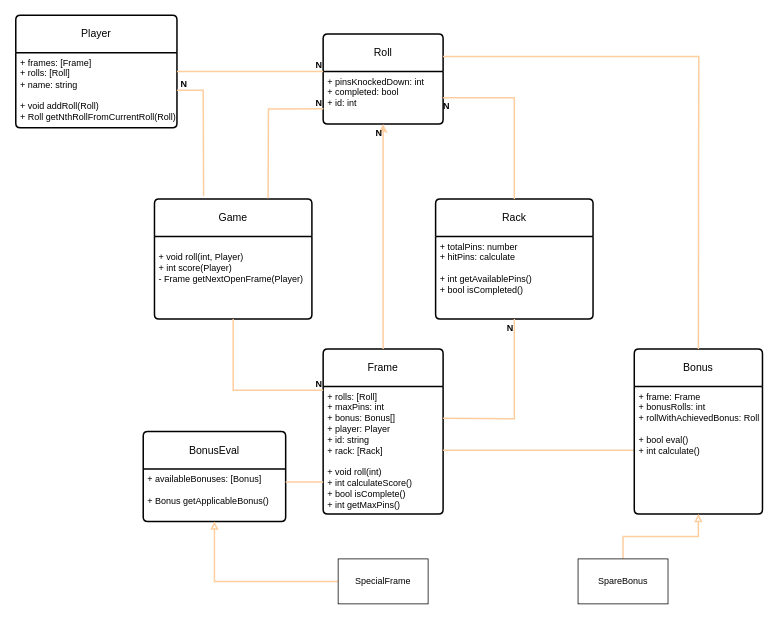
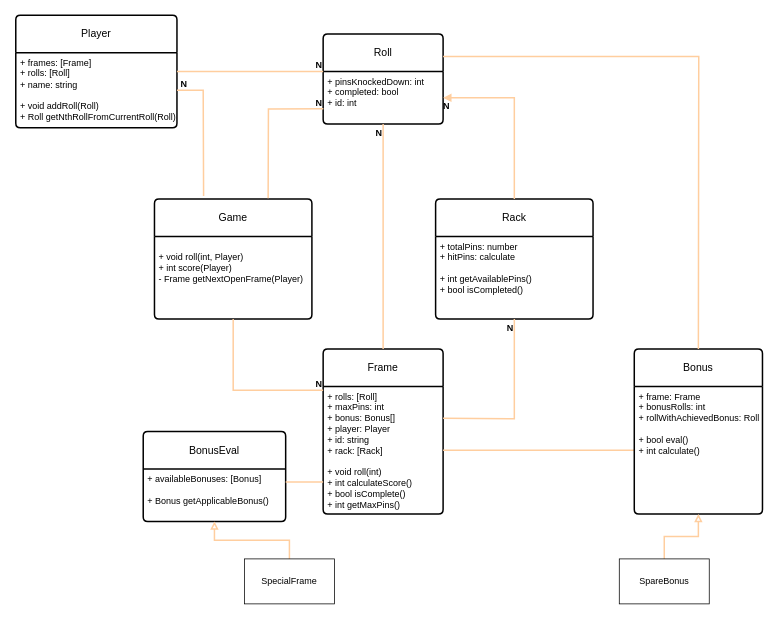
  <mxCell id="0" />
  <mxCell id="1" parent="0" />
  <mxCell id="2" value="Frame" style="swimlane;childLayout=stackLayout;horizontal=1;startSize=50;horizontalStack=0;rounded=1;fontSize=14;fontStyle=0;strokeWidth=2;resizeParent=0;resizeLast=1;shadow=0;dashed=0;align=center;arcSize=4;whiteSpace=wrap;html=1;" vertex="1" parent="1"><mxGeometry x="430" y="465" width="160" height="220" as="geometry"><mxRectangle x="390" y="280" width="80" height="50" as="alternateBounds" /></mxGeometry></mxCell>
  <mxCell id="3" value="&lt;div&gt;+ rolls: [Roll]&lt;/div&gt;&lt;div&gt;+ maxPins: int&lt;/div&gt;&lt;div&gt;+ bonus: Bonus[]&lt;/div&gt;&lt;div&gt;&lt;span style=&quot;background-color: transparent; color: light-dark(rgb(0, 0, 0), rgb(255, 255, 255));&quot;&gt;+ player: Player&lt;/span&gt;&lt;/div&gt;&lt;div&gt;+ id: string&lt;/div&gt;&lt;div&gt;+ rack: [Rack]&lt;/div&gt;&lt;div&gt;&lt;br&gt;&lt;/div&gt;&lt;div&gt;+ void roll(int)&lt;/div&gt;&lt;div&gt;+ int calculateScore()&lt;/div&gt;&lt;div&gt;+ bool isComplete()&lt;/div&gt;&lt;div&gt;+ int getMaxPins()&lt;/div&gt;" style="align=left;strokeColor=none;fillColor=none;spacingLeft=4;fontSize=12;verticalAlign=top;resizable=0;rotatable=0;part=1;html=1;" vertex="1" parent="2"><mxGeometry y="50" width="160" height="170" as="geometry" /></mxCell>
  <mxCell id="4" value="Roll" style="swimlane;childLayout=stackLayout;horizontal=1;startSize=50;horizontalStack=0;rounded=1;fontSize=14;fontStyle=0;strokeWidth=2;resizeParent=0;resizeLast=1;shadow=0;dashed=0;align=center;arcSize=4;whiteSpace=wrap;html=1;" vertex="1" parent="1"><mxGeometry x="430" y="45" width="160" height="120" as="geometry" /></mxCell>
  <mxCell id="5" value="+ pinsKnockedDown: int&lt;div&gt;+ completed: bool&lt;/div&gt;&lt;div&gt;+ id: int&lt;/div&gt;" style="align=left;strokeColor=none;fillColor=none;spacingLeft=4;fontSize=12;verticalAlign=top;resizable=0;rotatable=0;part=1;html=1;" vertex="1" parent="4"><mxGeometry y="50" width="160" height="70" as="geometry" /></mxCell>
  <mxCell id="6" value="Game" style="swimlane;childLayout=stackLayout;horizontal=1;startSize=50;horizontalStack=0;rounded=1;fontSize=14;fontStyle=0;strokeWidth=2;resizeParent=0;resizeLast=1;shadow=0;dashed=0;align=center;arcSize=4;whiteSpace=wrap;html=1;" vertex="1" parent="1"><mxGeometry x="205" y="265" width="210" height="160" as="geometry" /></mxCell>
  <mxCell id="7" value="&lt;div&gt;&lt;br&gt;&lt;/div&gt;+&amp;nbsp;void roll(int, Player)&lt;div&gt;+&amp;nbsp;int score(Player)&lt;/div&gt;&lt;div&gt;&lt;div&gt;- Frame getNextOpenFrame(Player)&lt;/div&gt;&lt;/div&gt;&lt;div&gt;&lt;br&gt;&lt;/div&gt;" style="align=left;strokeColor=none;fillColor=none;spacingLeft=4;fontSize=12;verticalAlign=top;resizable=0;rotatable=0;part=1;html=1;" vertex="1" parent="6"><mxGeometry y="50" width="210" height="110" as="geometry" /></mxCell>
  <mxCell id="8" value="Player" style="swimlane;childLayout=stackLayout;horizontal=1;startSize=50;horizontalStack=0;rounded=1;fontSize=14;fontStyle=0;strokeWidth=2;resizeParent=0;resizeLast=1;shadow=0;dashed=0;align=center;arcSize=4;whiteSpace=wrap;html=1;" vertex="1" parent="1"><mxGeometry x="20" y="20" width="215" height="150" as="geometry" /></mxCell>
  <mxCell id="9" value="&lt;div&gt;+ frames: [Frame]&lt;/div&gt;&lt;div&gt;+ rolls: [Roll]&lt;/div&gt;&lt;div&gt;+ name: string&lt;/div&gt;&lt;div&gt;&lt;br&gt;&lt;/div&gt;&lt;div&gt;&lt;span style=&quot;background-color: transparent; color: light-dark(rgb(0, 0, 0), rgb(255, 255, 255));&quot;&gt;+ void addRoll(Roll)&lt;/span&gt;&lt;/div&gt;&lt;div&gt;+ Roll getNthRollFromCurrentRoll(Roll)&lt;/div&gt;" style="align=left;strokeColor=none;fillColor=none;spacingLeft=4;fontSize=12;verticalAlign=top;resizable=0;rotatable=0;part=1;html=1;" vertex="1" parent="8"><mxGeometry y="50" width="215" height="100" as="geometry" /></mxCell>
- <mxCell id="10" value="" style="endArrow=classic;html=1;rounded=0;entryX=0.5;entryY=1;entryDx=0;entryDy=0;strokeWidth=2;strokeColor=#FFCE9F;" edge="1" parent="1" source="2" target="5"><mxGeometry relative="1" as="geometry"><mxPoint x="210" y="415" as="sourcePoint" /><mxPoint x="670" y="395" as="targetPoint" /></mxGeometry></mxCell>
+ <mxCell id="10" value="" style="endArrow=none;html=1;rounded=0;entryX=0.5;entryY=1;entryDx=0;entryDy=0;strokeWidth=2;strokeColor=#FFCE9F;" edge="1" parent="1" source="2" target="5"><mxGeometry relative="1" as="geometry"><mxPoint x="210" y="415" as="sourcePoint" /><mxPoint x="670" y="395" as="targetPoint" /></mxGeometry></mxCell>
  <mxCell id="11" value="&lt;b&gt;N&lt;/b&gt;" style="resizable=0;html=1;whiteSpace=wrap;align=right;verticalAlign=bottom;" connectable="0" vertex="1" parent="10"><mxGeometry x="1" relative="1" as="geometry"><mxPoint y="20" as="offset" /></mxGeometry></mxCell>
  <mxCell id="12" value="" style="endArrow=none;html=1;rounded=0;exitX=1;exitY=0.5;exitDx=0;exitDy=0;entryX=0;entryY=0.5;entryDx=0;entryDy=0;strokeWidth=2;strokeColor=#FFCE9F;" edge="1" parent="1" source="3" target="17"><mxGeometry relative="1" as="geometry"><mxPoint x="550" y="670" as="sourcePoint" /><mxPoint x="610" y="815" as="targetPoint" /></mxGeometry></mxCell>
  <mxCell id="13" value="" style="resizable=0;html=1;whiteSpace=wrap;align=right;verticalAlign=bottom;" connectable="0" vertex="1" parent="12"><mxGeometry x="1" relative="1" as="geometry" /></mxCell>
  <mxCell id="14" value="" style="endArrow=none;html=1;rounded=0;exitX=1;exitY=0.25;exitDx=0;exitDy=0;entryX=0;entryY=0;entryDx=0;entryDy=0;strokeWidth=2;strokeColor=#FFCE9F;" edge="1" parent="1" source="9" target="5"><mxGeometry relative="1" as="geometry"><mxPoint x="550" y="430" as="sourcePoint" /><mxPoint x="680" y="230" as="targetPoint" /></mxGeometry></mxCell>
  <mxCell id="15" value="&lt;b&gt;N&lt;/b&gt;" style="resizable=0;html=1;whiteSpace=wrap;align=right;verticalAlign=bottom;" connectable="0" vertex="1" parent="14"><mxGeometry x="1" relative="1" as="geometry" /></mxCell>
  <mxCell id="16" value="Bonus" style="swimlane;childLayout=stackLayout;horizontal=1;startSize=50;horizontalStack=0;rounded=1;fontSize=14;fontStyle=0;strokeWidth=2;resizeParent=0;resizeLast=1;shadow=0;dashed=0;align=center;arcSize=4;whiteSpace=wrap;html=1;" vertex="1" parent="1"><mxGeometry x="845" y="465" width="171" height="220" as="geometry" /></mxCell>
  <mxCell id="17" value="&lt;div&gt;+ frame: Frame&lt;/div&gt;&lt;div&gt;+ bonusRolls: int&lt;/div&gt;&lt;div&gt;+ rollWithAchievedBonus: Roll&lt;/div&gt;&lt;div&gt;&lt;br&gt;&lt;/div&gt;&lt;div&gt;+ bool eval()&lt;/div&gt;&lt;div&gt;+ int calculate()&lt;/div&gt;" style="align=left;strokeColor=none;fillColor=none;spacingLeft=4;fontSize=12;verticalAlign=top;resizable=0;rotatable=0;part=1;html=1;" vertex="1" parent="16"><mxGeometry y="50" width="171" height="170" as="geometry" /></mxCell>
  <mxCell id="18" value="BonusEval" style="swimlane;childLayout=stackLayout;horizontal=1;startSize=50;horizontalStack=0;rounded=1;fontSize=14;fontStyle=0;strokeWidth=2;resizeParent=0;resizeLast=1;shadow=0;dashed=0;align=center;arcSize=4;whiteSpace=wrap;html=1;" vertex="1" parent="1"><mxGeometry x="190" y="575" width="190" height="120" as="geometry"><mxRectangle x="150" y="390" width="110" height="50" as="alternateBounds" /></mxGeometry></mxCell>
  <mxCell id="19" value="&lt;div&gt;+ availableBonuses: [Bonus]&lt;/div&gt;&lt;div&gt;&lt;br&gt;&lt;/div&gt;+ Bonus getApplicableBonus()" style="align=left;strokeColor=none;fillColor=none;spacingLeft=4;fontSize=12;verticalAlign=top;resizable=0;rotatable=0;part=1;html=1;" vertex="1" parent="18"><mxGeometry y="50" width="190" height="70" as="geometry" /></mxCell>
  <mxCell id="20" value="" style="endArrow=none;html=1;rounded=0;exitX=0;exitY=0.75;exitDx=0;exitDy=0;entryX=1;entryY=0.25;entryDx=0;entryDy=0;strokeWidth=2;strokeColor=#FFCE9F;" edge="1" parent="1" source="3" target="19"><mxGeometry relative="1" as="geometry"><mxPoint x="550" y="713" as="sourcePoint" /><mxPoint x="620" y="800" as="targetPoint" /></mxGeometry></mxCell>
  <mxCell id="21" value="" style="resizable=0;html=1;whiteSpace=wrap;align=right;verticalAlign=bottom;" connectable="0" vertex="1" parent="20"><mxGeometry x="1" relative="1" as="geometry" /></mxCell>
  <mxCell id="22" style="edgeStyle=orthogonalEdgeStyle;rounded=0;orthogonalLoop=1;jettySize=auto;html=1;endArrow=block;endFill=0;strokeWidth=2;strokeColor=#FFCE9F;" edge="1" parent="1" source="23" target="17"><mxGeometry relative="1" as="geometry" /></mxCell>
- <mxCell id="23" value="SpareBonus" style="rounded=0;whiteSpace=wrap;html=1;" vertex="1" parent="1"><mxGeometry x="770" y="745" width="120" height="60" as="geometry" /></mxCell>
+ <mxCell id="23" value="SpareBonus" style="rounded=0;whiteSpace=wrap;html=1;" vertex="1" parent="1"><mxGeometry x="825" y="745" width="120" height="60" as="geometry" /></mxCell>
  <mxCell id="24" style="edgeStyle=orthogonalEdgeStyle;rounded=0;orthogonalLoop=1;jettySize=auto;html=1;endArrow=block;endFill=0;strokeWidth=2;strokeColor=#FFCE9F;" edge="1" parent="1" source="25" target="19"><mxGeometry relative="1" as="geometry" /></mxCell>
- <mxCell id="25" value="SpecialFrame" style="rounded=0;whiteSpace=wrap;html=1;" vertex="1" parent="1"><mxGeometry x="450" y="745" width="120" height="60" as="geometry" /></mxCell>
+ <mxCell id="25" value="SpecialFrame" style="rounded=0;whiteSpace=wrap;html=1;" vertex="1" parent="1"><mxGeometry x="325" y="745" width="120" height="60" as="geometry" /></mxCell>
  <mxCell id="26" value="" style="endArrow=none;html=1;rounded=0;entryX=1;entryY=0.25;entryDx=0;entryDy=0;exitX=0.5;exitY=0;exitDx=0;exitDy=0;strokeWidth=2;strokeColor=#FFCE9F;" edge="1" parent="1" source="16" target="4"><mxGeometry relative="1" as="geometry"><mxPoint x="520" y="235" as="sourcePoint" /><mxPoint x="520" y="175" as="targetPoint" /><Array as="points"><mxPoint x="931" y="75" /><mxPoint x="760" y="75" /></Array></mxGeometry></mxCell>
  <mxCell id="27" value="" style="resizable=0;html=1;whiteSpace=wrap;align=right;verticalAlign=bottom;" connectable="0" vertex="1" parent="26"><mxGeometry x="1" relative="1" as="geometry" /></mxCell>
  <mxCell id="28" value="" style="endArrow=none;html=1;rounded=0;entryX=0.002;entryY=0.71;entryDx=0;entryDy=0;exitX=0.722;exitY=-0.007;exitDx=0;exitDy=0;entryPerimeter=0;exitPerimeter=0;strokeWidth=2;strokeColor=#FFCE9F;" edge="1" parent="1" source="6" target="5"><mxGeometry relative="1" as="geometry"><mxPoint x="510" y="295" as="sourcePoint" /><mxPoint x="520" y="175" as="targetPoint" /><Array as="points"><mxPoint x="357" y="145" /></Array></mxGeometry></mxCell>
  <mxCell id="29" value="&lt;b&gt;N&lt;/b&gt;" style="resizable=0;html=1;whiteSpace=wrap;align=right;verticalAlign=bottom;" connectable="0" vertex="1" parent="28"><mxGeometry x="1" relative="1" as="geometry" /></mxCell>
  <mxCell id="30" value="" style="endArrow=none;html=1;rounded=0;entryX=1;entryY=0.5;entryDx=0;entryDy=0;exitX=0.312;exitY=-0.026;exitDx=0;exitDy=0;exitPerimeter=0;strokeWidth=2;strokeColor=#FFCE9F;" edge="1" parent="1" source="6" target="9"><mxGeometry relative="1" as="geometry"><mxPoint x="430" y="215" as="sourcePoint" /><mxPoint x="480" y="175" as="targetPoint" /><Array as="points"><mxPoint x="270" y="120" /></Array></mxGeometry></mxCell>
  <mxCell id="31" value="&lt;b&gt;N&lt;/b&gt;" style="resizable=0;html=1;whiteSpace=wrap;align=right;verticalAlign=bottom;" connectable="0" vertex="1" parent="30"><mxGeometry x="1" relative="1" as="geometry"><mxPoint x="15" as="offset" /></mxGeometry></mxCell>
  <mxCell id="32" value="" style="endArrow=none;html=1;rounded=0;entryX=0;entryY=0.25;entryDx=0;entryDy=0;exitX=0.5;exitY=1;exitDx=0;exitDy=0;strokeWidth=2;strokeColor=#FFCE9F;" edge="1" parent="1" source="7" target="2"><mxGeometry relative="1" as="geometry"><mxPoint x="350" y="215" as="sourcePoint" /><mxPoint x="245" y="130" as="targetPoint" /><Array as="points"><mxPoint x="310" y="520" /></Array></mxGeometry></mxCell>
  <mxCell id="33" value="&lt;b&gt;N&lt;/b&gt;" style="resizable=0;html=1;whiteSpace=wrap;align=right;verticalAlign=bottom;" connectable="0" vertex="1" parent="32"><mxGeometry x="1" relative="1" as="geometry" /></mxCell>
  <mxCell id="34" value="Rack" style="swimlane;childLayout=stackLayout;horizontal=1;startSize=50;horizontalStack=0;rounded=1;fontSize=14;fontStyle=0;strokeWidth=2;resizeParent=0;resizeLast=1;shadow=0;dashed=0;align=center;arcSize=4;whiteSpace=wrap;html=1;" vertex="1" parent="1"><mxGeometry x="580" y="265" width="210" height="160" as="geometry" /></mxCell>
  <mxCell id="35" value="&lt;div&gt;+ totalPins: number&lt;/div&gt;&lt;div&gt;+ hitPins: calculate&lt;/div&gt;&lt;div&gt;&lt;br&gt;&lt;/div&gt;&lt;div&gt;+ int getAvailablePins()&lt;/div&gt;&lt;div&gt;+ bool isCompleted()&lt;/div&gt;" style="align=left;strokeColor=none;fillColor=none;spacingLeft=4;fontSize=12;verticalAlign=top;resizable=0;rotatable=0;part=1;html=1;" vertex="1" parent="34"><mxGeometry y="50" width="210" height="110" as="geometry" /></mxCell>
  <mxCell id="36" value="" style="endArrow=none;html=1;rounded=0;entryX=0.5;entryY=1;entryDx=0;entryDy=0;strokeWidth=2;strokeColor=#FFCE9F;exitX=1;exitY=0.25;exitDx=0;exitDy=0;" edge="1" parent="1" source="3" target="35"><mxGeometry relative="1" as="geometry"><mxPoint x="520" y="475" as="sourcePoint" /><mxPoint x="520" y="175" as="targetPoint" /><Array as="points"><mxPoint x="685" y="558" /></Array></mxGeometry></mxCell>
  <mxCell id="37" value="&lt;b&gt;N&lt;/b&gt;" style="resizable=0;html=1;whiteSpace=wrap;align=right;verticalAlign=bottom;" connectable="0" vertex="1" parent="36"><mxGeometry x="1" relative="1" as="geometry"><mxPoint y="20" as="offset" /></mxGeometry></mxCell>
- <mxCell id="38" value="" style="endArrow=none;html=1;rounded=0;entryX=1;entryY=0.5;entryDx=0;entryDy=0;strokeWidth=2;strokeColor=#FFCE9F;exitX=0.5;exitY=0;exitDx=0;exitDy=0;" edge="1" parent="1" source="34" target="5"><mxGeometry relative="1" as="geometry"><mxPoint x="600" y="568" as="sourcePoint" /><mxPoint x="695" y="435" as="targetPoint" /><Array as="points"><mxPoint x="685" y="130" /></Array></mxGeometry></mxCell>
+ <mxCell id="38" value="" style="endArrow=block;html=1;rounded=0;entryX=1;entryY=0.5;entryDx=0;entryDy=0;strokeWidth=2;strokeColor=#FFCE9F;exitX=0.5;exitY=0;exitDx=0;exitDy=0;" edge="1" parent="1" source="34" target="5"><mxGeometry relative="1" as="geometry"><mxPoint x="600" y="568" as="sourcePoint" /><mxPoint x="695" y="435" as="targetPoint" /><Array as="points"><mxPoint x="685" y="130" /></Array></mxGeometry></mxCell>
  <mxCell id="39" value="&lt;b&gt;N&lt;/b&gt;" style="resizable=0;html=1;whiteSpace=wrap;align=right;verticalAlign=bottom;" connectable="0" vertex="1" parent="38"><mxGeometry x="1" relative="1" as="geometry"><mxPoint x="10" y="20" as="offset" /></mxGeometry></mxCell>
